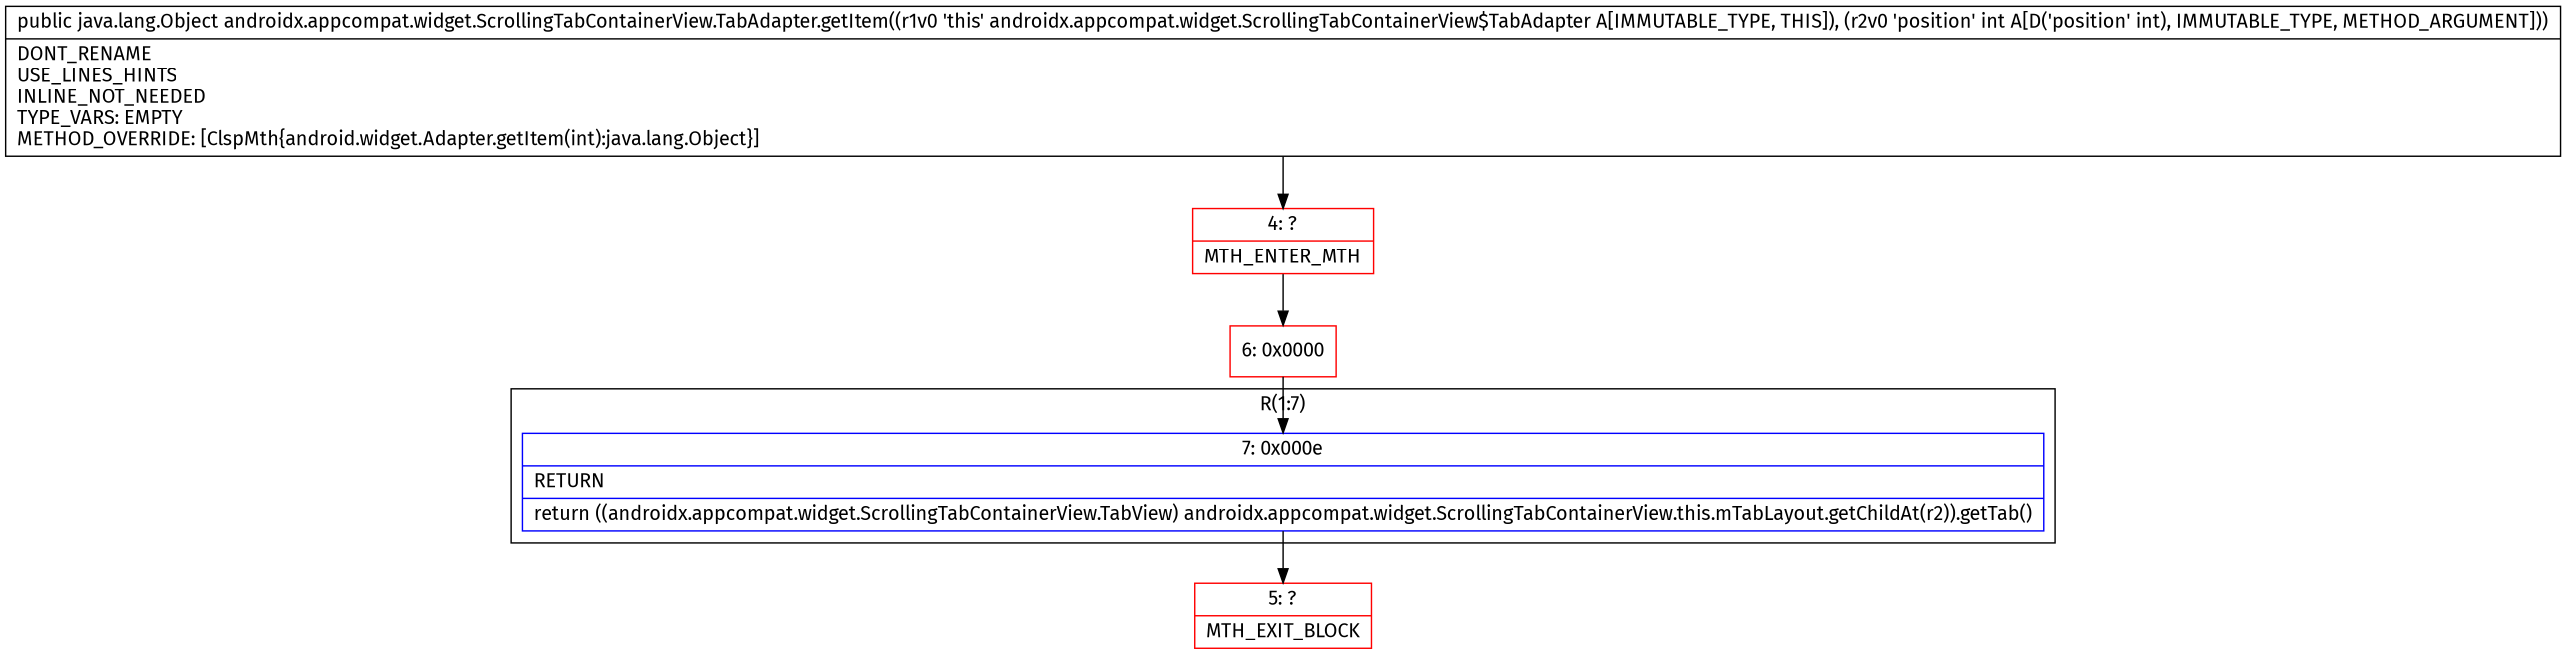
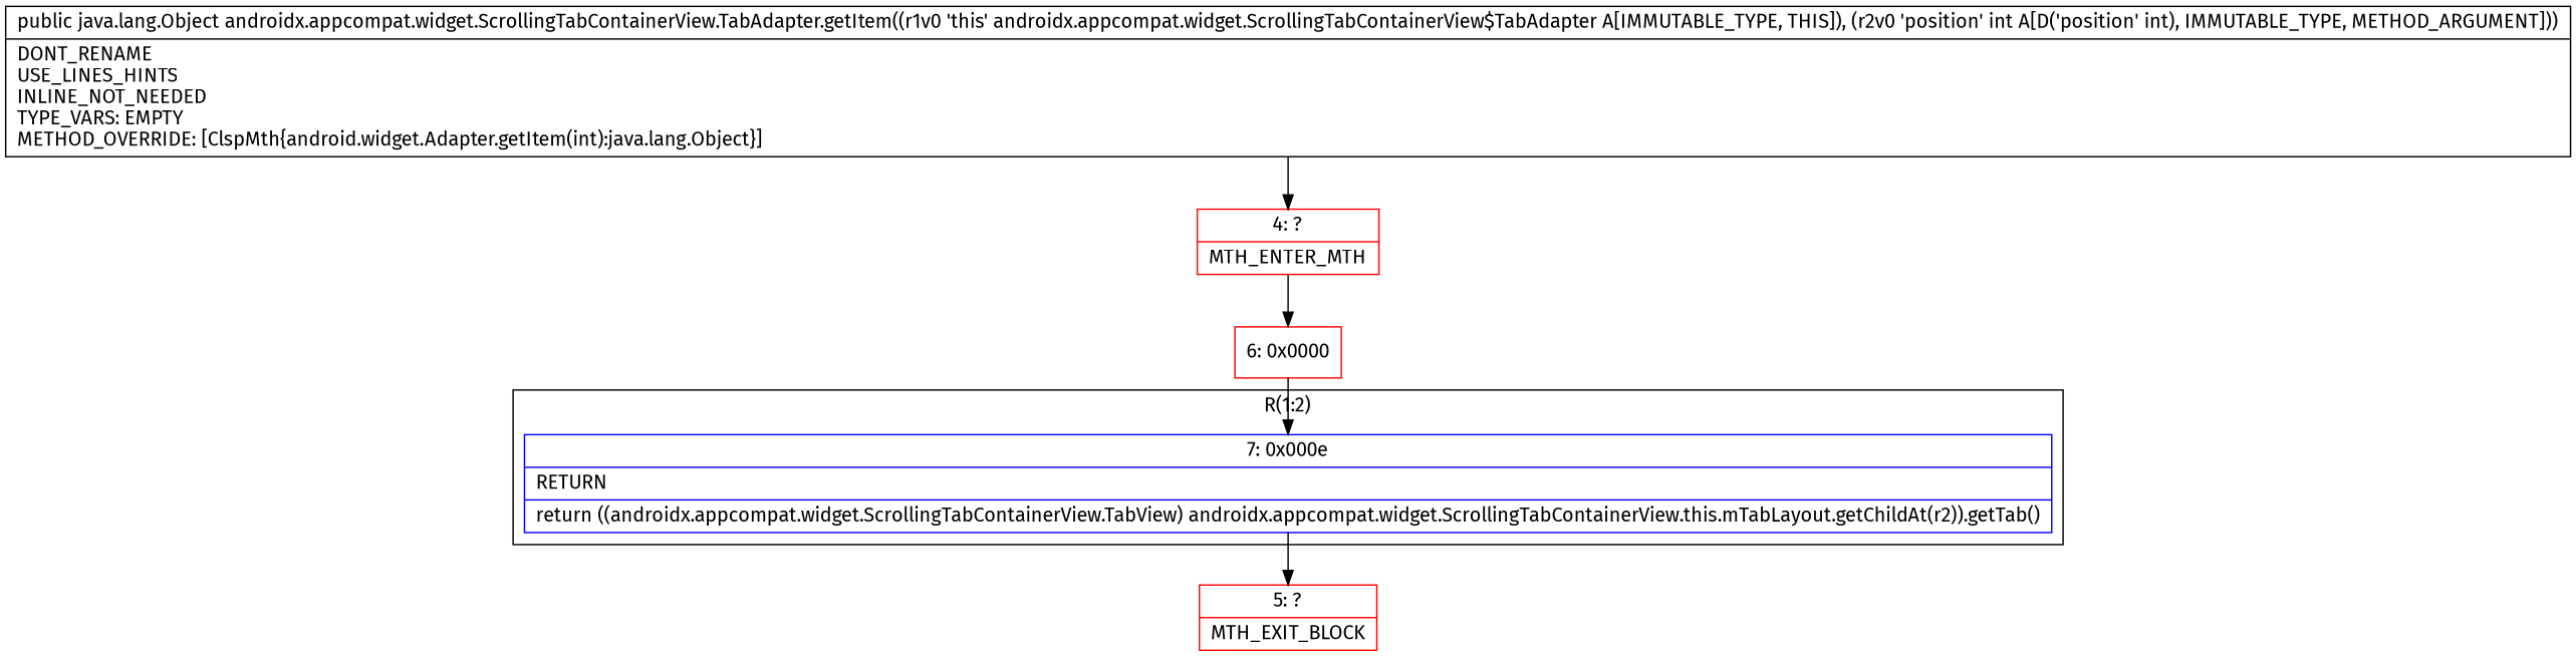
  digraph {
    fontname="Fira Sans"
    node [color=red fontname="Fira Sans" shape=record]
    edge [fontname="Fira Sans"]
    n1 [color=blue label="{7\:\ 0x000e|RETURN\l|return ((androidx.appcompat.widget.ScrollingTabContainerView.TabView) androidx.appcompat.widget.ScrollingTabContainerView.this.mTabLayout.getChildAt(r2)).getTab()\l}"]
    n2 [label="{5\:\ ?|MTH_EXIT_BLOCK\l}"]
    n3 [label="{4\:\ ?|MTH_ENTER_MTH\l}"]
    n4 [label="{6\:\ 0x0000}"]
    n5 [label="{public java.lang.Object androidx.appcompat.widget.ScrollingTabContainerView.TabAdapter.getItem((r1v0 'this' androidx.appcompat.widget.ScrollingTabContainerView$TabAdapter A[IMMUTABLE_TYPE, THIS]), (r2v0 'position' int A[D('position' int), IMMUTABLE_TYPE, METHOD_ARGUMENT]))  | DONT_RENAME\lUSE_LINES_HINTS\lINLINE_NOT_NEEDED\lTYPE_VARS: EMPTY\lMETHOD_OVERRIDE: [ClspMth\{android.widget.Adapter.getItem(int):java.lang.Object\}]\l}" color=""]
    subgraph cluster_1 {
-     label="R(1:7)"
+     label="R(1:2)"
      n1
    }
    n1 -> n2
    n3 -> n4
    n4 -> n1
    n5 -> n3
  }
